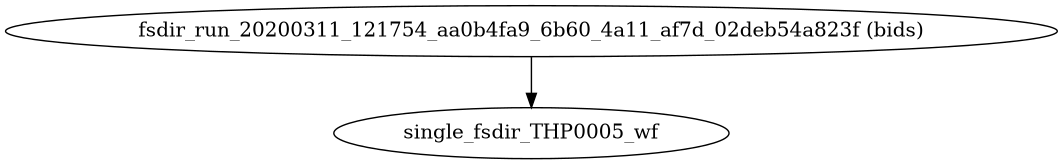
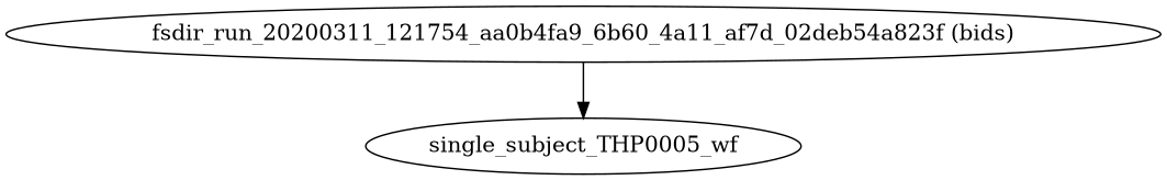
  strict digraph {
    "fsdir_run_20200311_121754_aa0b4fa9_6b60_4a11_af7d_02deb54a823f (bids)"
-   single_subject_THP0005_wf [label=single_fsdir_THP0005_wf]
+   single_subject_THP0005_wf
    "fsdir_run_20200311_121754_aa0b4fa9_6b60_4a11_af7d_02deb54a823f (bids)" -> single_subject_THP0005_wf
  }
